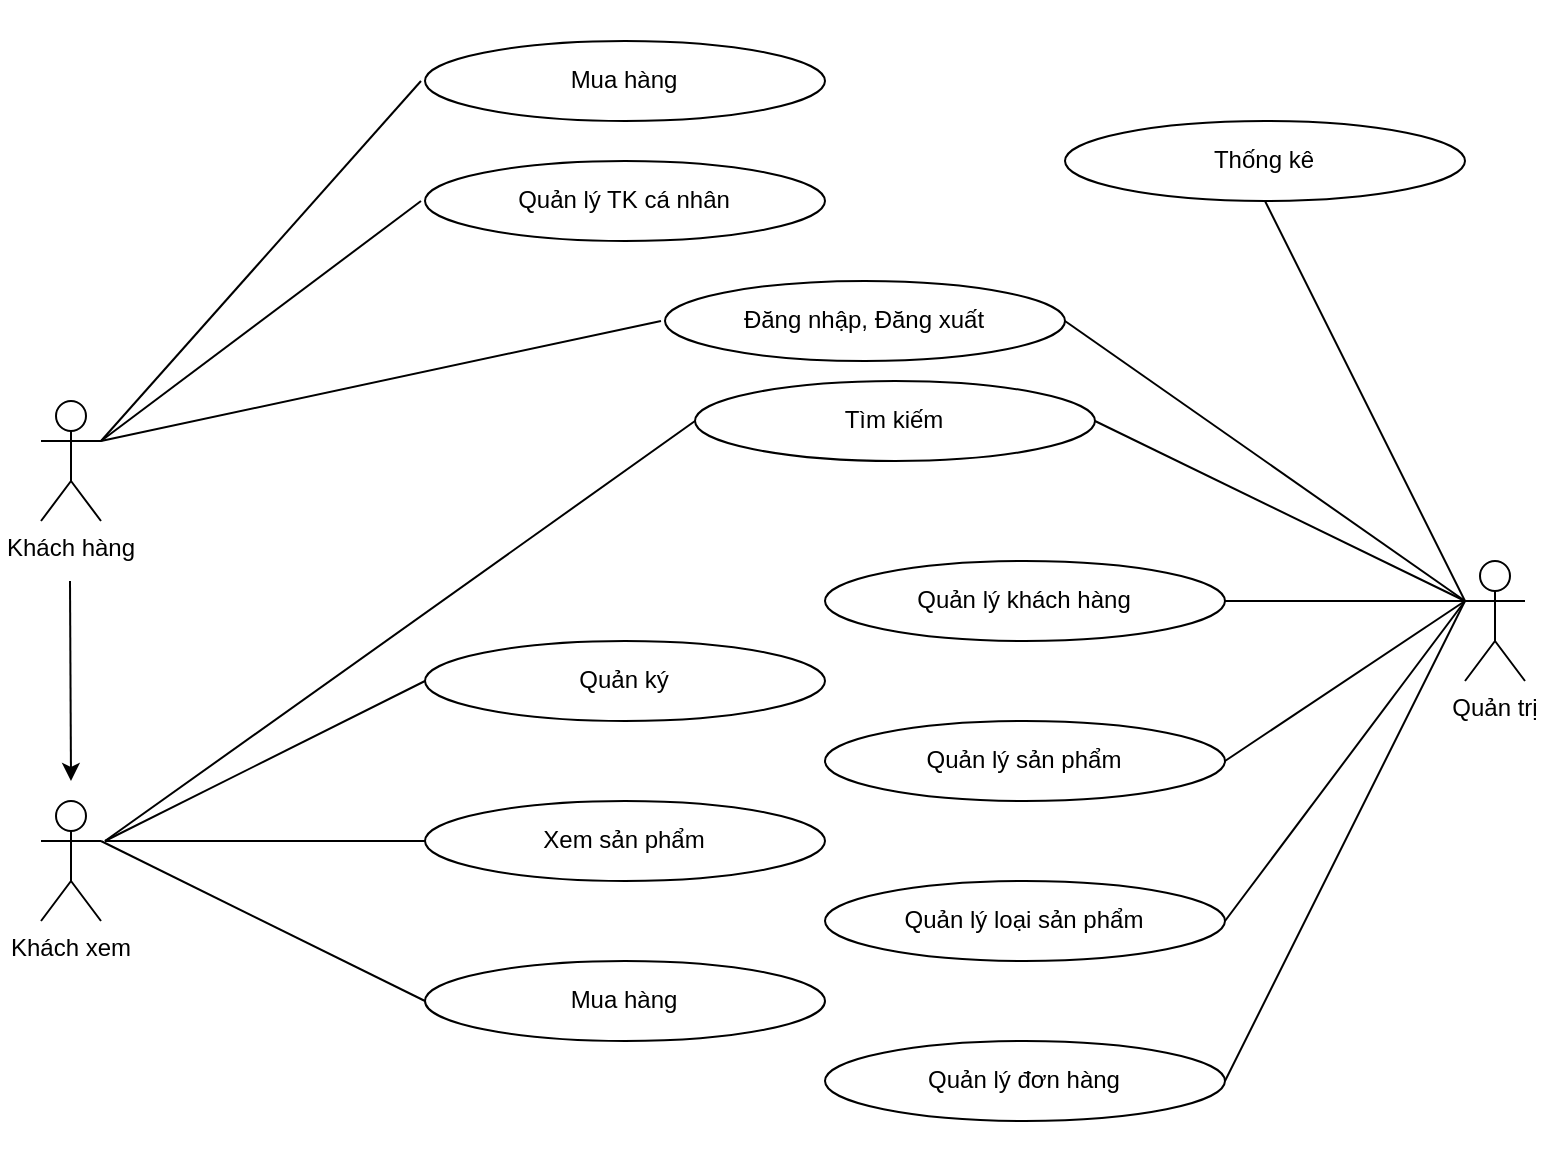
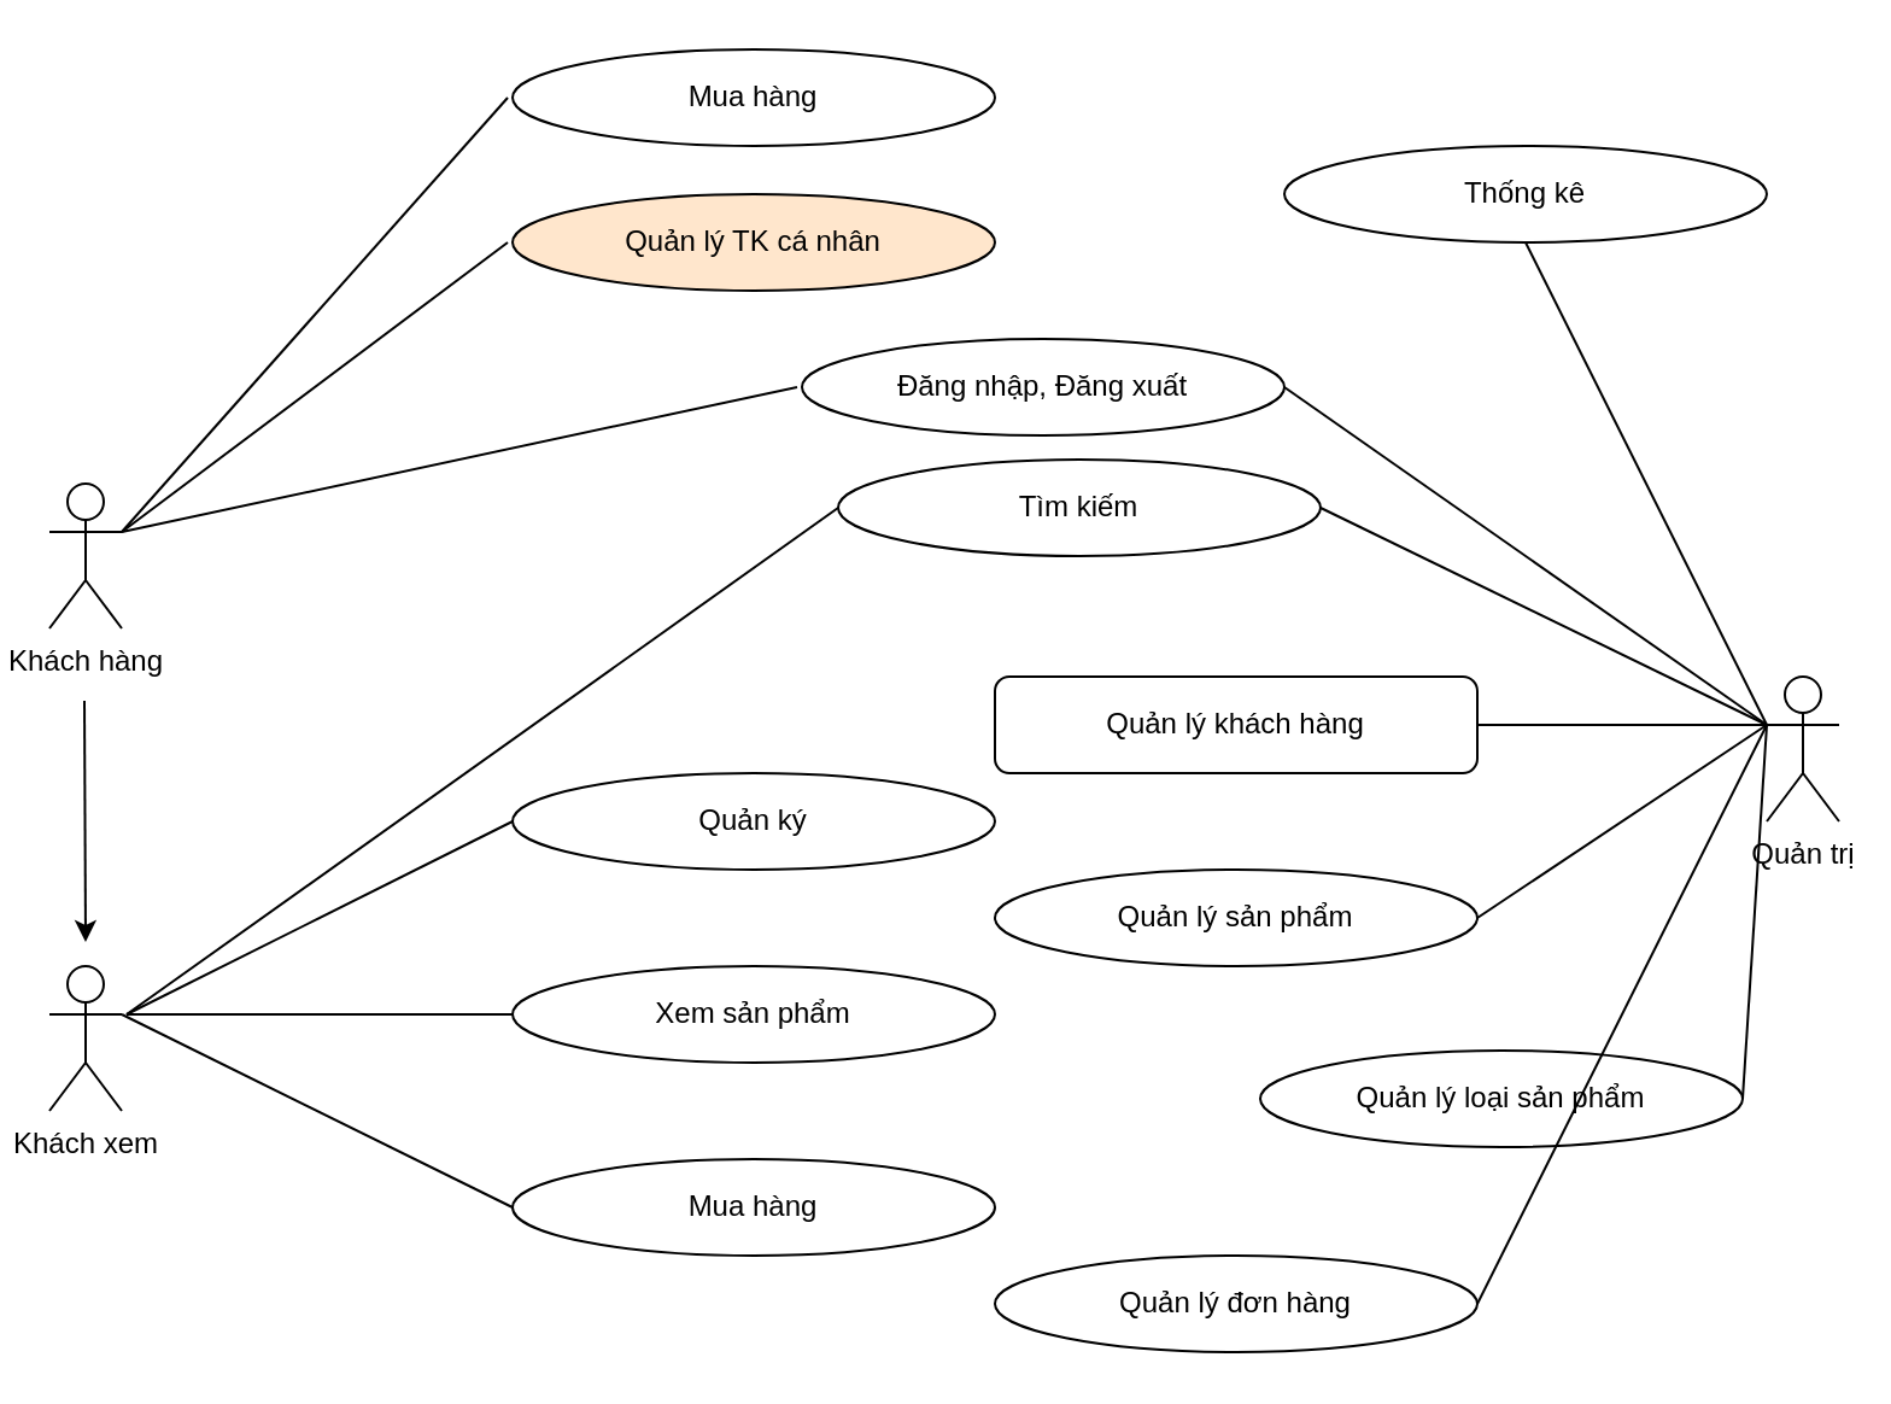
  <mxCell id="0" />
  <mxCell id="1" parent="0" />
  <mxCell id="2" value="Khách hàng" style="shape=umlActor;verticalLabelPosition=bottom;verticalAlign=top;html=1;outlineConnect=0;" vertex="1" parent="1"><mxGeometry x="20" y="200" width="30" height="60" as="geometry" /></mxCell>
  <mxCell id="3" value="" style="endArrow=classic;html=1;rounded=0;" edge="1" parent="1"><mxGeometry width="50" height="50" relative="1" as="geometry"><mxPoint x="34.5" y="290" as="sourcePoint" /><mxPoint x="35" y="390" as="targetPoint" /></mxGeometry></mxCell>
  <mxCell id="4" value="Khách xem" style="shape=umlActor;verticalLabelPosition=bottom;verticalAlign=top;html=1;outlineConnect=0;" vertex="1" parent="1"><mxGeometry x="20" y="400" width="30" height="60" as="geometry" /></mxCell>
  <mxCell id="5" value="Quản trị" style="shape=umlActor;verticalLabelPosition=bottom;verticalAlign=top;html=1;outlineConnect=0;" vertex="1" parent="1"><mxGeometry x="732" y="280" width="30" height="60" as="geometry" /></mxCell>
  <mxCell id="6" value="" style="endArrow=none;html=1;rounded=0;entryX=0;entryY=0.5;entryDx=0;entryDy=0;" edge="1" parent="1"><mxGeometry width="50" height="50" relative="1" as="geometry"><mxPoint x="50" y="220" as="sourcePoint" /><mxPoint x="210" y="40" as="targetPoint" /></mxGeometry></mxCell>
  <mxCell id="7" value="Mua hàng" style="ellipse;whiteSpace=wrap;html=1;" vertex="1" parent="1"><mxGeometry x="212" y="20" width="200" height="40" as="geometry" /></mxCell>
  <mxCell id="8" value="" style="endArrow=none;html=1;rounded=0;" edge="1" parent="1"><mxGeometry width="50" height="50" relative="1" as="geometry"><mxPoint x="50" y="220" as="sourcePoint" /><mxPoint x="210" y="100" as="targetPoint" /></mxGeometry></mxCell>
- <mxCell id="9" value="Quản lý TK cá nhân" style="ellipse;whiteSpace=wrap;html=1;" vertex="1" parent="1"><mxGeometry x="212" y="80" width="200" height="40" as="geometry" /></mxCell>
+ <mxCell id="9" value="Quản lý TK cá nhân" style="ellipse;whiteSpace=wrap;html=1;fillColor=#ffe6cc;" vertex="1" parent="1"><mxGeometry x="212" y="80" width="200" height="40" as="geometry" /></mxCell>
  <mxCell id="10" value="Đăng nhập, Đăng xuất" style="ellipse;whiteSpace=wrap;html=1;" vertex="1" parent="1"><mxGeometry x="332" y="140" width="200" height="40" as="geometry" /></mxCell>
  <mxCell id="11" value="Thống kê" style="ellipse;whiteSpace=wrap;html=1;" vertex="1" parent="1"><mxGeometry x="532" y="60" width="200" height="40" as="geometry" /></mxCell>
  <mxCell id="12" value="" style="endArrow=none;html=1;rounded=0;entryX=0.5;entryY=1;entryDx=0;entryDy=0;" edge="1" parent="1" target="11"><mxGeometry width="50" height="50" relative="1" as="geometry"><mxPoint x="732" y="300" as="sourcePoint" /><mxPoint x="782" y="250" as="targetPoint" /></mxGeometry></mxCell>
  <mxCell id="13" value="" style="endArrow=none;html=1;rounded=0;entryX=1;entryY=0.5;entryDx=0;entryDy=0;" edge="1" parent="1" target="10"><mxGeometry width="50" height="50" relative="1" as="geometry"><mxPoint x="732" y="300" as="sourcePoint" /><mxPoint x="782" y="250" as="targetPoint" /></mxGeometry></mxCell>
  <mxCell id="14" value="" style="endArrow=none;html=1;rounded=0;entryX=0;entryY=0.5;entryDx=0;entryDy=0;exitX=1;exitY=0.333;exitDx=0;exitDy=0;exitPerimeter=0;" edge="1" parent="1" source="2"><mxGeometry width="50" height="50" relative="1" as="geometry"><mxPoint x="50" y="180" as="sourcePoint" /><mxPoint x="330" y="160" as="targetPoint" /></mxGeometry></mxCell>
  <mxCell id="15" value="Tìm kiếm" style="ellipse;whiteSpace=wrap;html=1;" vertex="1" parent="1"><mxGeometry x="347" y="190" width="200" height="40" as="geometry" /></mxCell>
  <mxCell id="16" value="Quản ký" style="ellipse;whiteSpace=wrap;html=1;" vertex="1" parent="1"><mxGeometry x="212" y="320" width="200" height="40" as="geometry" /></mxCell>
  <mxCell id="17" value="Xem sản phẩm" style="ellipse;whiteSpace=wrap;html=1;" vertex="1" parent="1"><mxGeometry x="212" y="400" width="200" height="40" as="geometry" /></mxCell>
  <mxCell id="18" value="Mua hàng" style="ellipse;whiteSpace=wrap;html=1;" vertex="1" parent="1"><mxGeometry x="212" y="480" width="200" height="40" as="geometry" /></mxCell>
  <mxCell id="19" value="" style="endArrow=none;html=1;rounded=0;entryX=0;entryY=0.5;entryDx=0;entryDy=0;" edge="1" parent="1" target="16"><mxGeometry width="50" height="50" relative="1" as="geometry"><mxPoint x="52" y="420" as="sourcePoint" /><mxPoint x="102" y="370" as="targetPoint" /></mxGeometry></mxCell>
  <mxCell id="20" value="" style="endArrow=none;html=1;rounded=0;entryX=0;entryY=0.5;entryDx=0;entryDy=0;" edge="1" parent="1" target="17"><mxGeometry width="50" height="50" relative="1" as="geometry"><mxPoint x="52" y="420" as="sourcePoint" /><mxPoint x="202" y="420" as="targetPoint" /></mxGeometry></mxCell>
  <mxCell id="21" value="" style="endArrow=none;html=1;rounded=0;entryX=0;entryY=0.5;entryDx=0;entryDy=0;" edge="1" parent="1" target="18"><mxGeometry width="50" height="50" relative="1" as="geometry"><mxPoint x="50" y="420" as="sourcePoint" /><mxPoint x="100" y="370" as="targetPoint" /></mxGeometry></mxCell>
  <mxCell id="22" value="" style="endArrow=none;html=1;rounded=0;entryX=0;entryY=0.5;entryDx=0;entryDy=0;" edge="1" parent="1" target="15"><mxGeometry width="50" height="50" relative="1" as="geometry"><mxPoint x="52" y="420" as="sourcePoint" /><mxPoint x="102" y="370" as="targetPoint" /></mxGeometry></mxCell>
  <mxCell id="23" value="" style="endArrow=none;html=1;rounded=0;entryX=1;entryY=0.5;entryDx=0;entryDy=0;" edge="1" parent="1" target="15"><mxGeometry width="50" height="50" relative="1" as="geometry"><mxPoint x="732" y="300" as="sourcePoint" /><mxPoint x="782" y="250" as="targetPoint" /></mxGeometry></mxCell>
- <mxCell id="24" value="Quản lý khách hàng" style="ellipse;whiteSpace=wrap;html=1;" vertex="1" parent="1"><mxGeometry x="412" y="280" width="200" height="40" as="geometry" /></mxCell>
+ <mxCell id="24" value="Quản lý khách hàng" style="whiteSpace=wrap;html=1;rounded=1;" vertex="1" parent="1"><mxGeometry x="412" y="280" width="200" height="40" as="geometry" /></mxCell>
  <mxCell id="25" value="Quản lý sản phẩm" style="ellipse;whiteSpace=wrap;html=1;" vertex="1" parent="1"><mxGeometry x="412" y="360" width="200" height="40" as="geometry" /></mxCell>
- <mxCell id="26" value="Quản lý loại sản phẩm" style="ellipse;whiteSpace=wrap;html=1;" vertex="1" parent="1"><mxGeometry x="412" y="440" width="200" height="40" as="geometry" /></mxCell>
+ <mxCell id="26" value="Quản lý loại sản phẩm" style="ellipse;whiteSpace=wrap;html=1;" vertex="1" parent="1"><mxGeometry x="522" y="435" width="200" height="40" as="geometry" /></mxCell>
  <mxCell id="27" value="Quản lý đơn hàng" style="ellipse;whiteSpace=wrap;html=1;" vertex="1" parent="1"><mxGeometry x="412" y="520" width="200" height="40" as="geometry" /></mxCell>
  <mxCell id="28" value="" style="endArrow=none;html=1;rounded=0;entryX=1;entryY=0.5;entryDx=0;entryDy=0;" edge="1" parent="1" target="24"><mxGeometry width="50" height="50" relative="1" as="geometry"><mxPoint x="732" y="300" as="sourcePoint" /><mxPoint x="782" y="250" as="targetPoint" /></mxGeometry></mxCell>
  <mxCell id="29" value="" style="endArrow=none;html=1;rounded=0;entryX=1;entryY=0.5;entryDx=0;entryDy=0;" edge="1" parent="1" target="25"><mxGeometry width="50" height="50" relative="1" as="geometry"><mxPoint x="732" y="300" as="sourcePoint" /><mxPoint x="622" y="310" as="targetPoint" /></mxGeometry></mxCell>
  <mxCell id="30" value="" style="endArrow=none;html=1;rounded=0;entryX=1;entryY=0.5;entryDx=0;entryDy=0;" edge="1" parent="1" target="26"><mxGeometry width="50" height="50" relative="1" as="geometry"><mxPoint x="732" y="300" as="sourcePoint" /><mxPoint x="622" y="390" as="targetPoint" /></mxGeometry></mxCell>
  <mxCell id="31" value="" style="endArrow=none;html=1;rounded=0;entryX=1;entryY=0.5;entryDx=0;entryDy=0;" edge="1" parent="1" target="27"><mxGeometry width="50" height="50" relative="1" as="geometry"><mxPoint x="732" y="300" as="sourcePoint" /><mxPoint x="632" y="400" as="targetPoint" /></mxGeometry></mxCell>
